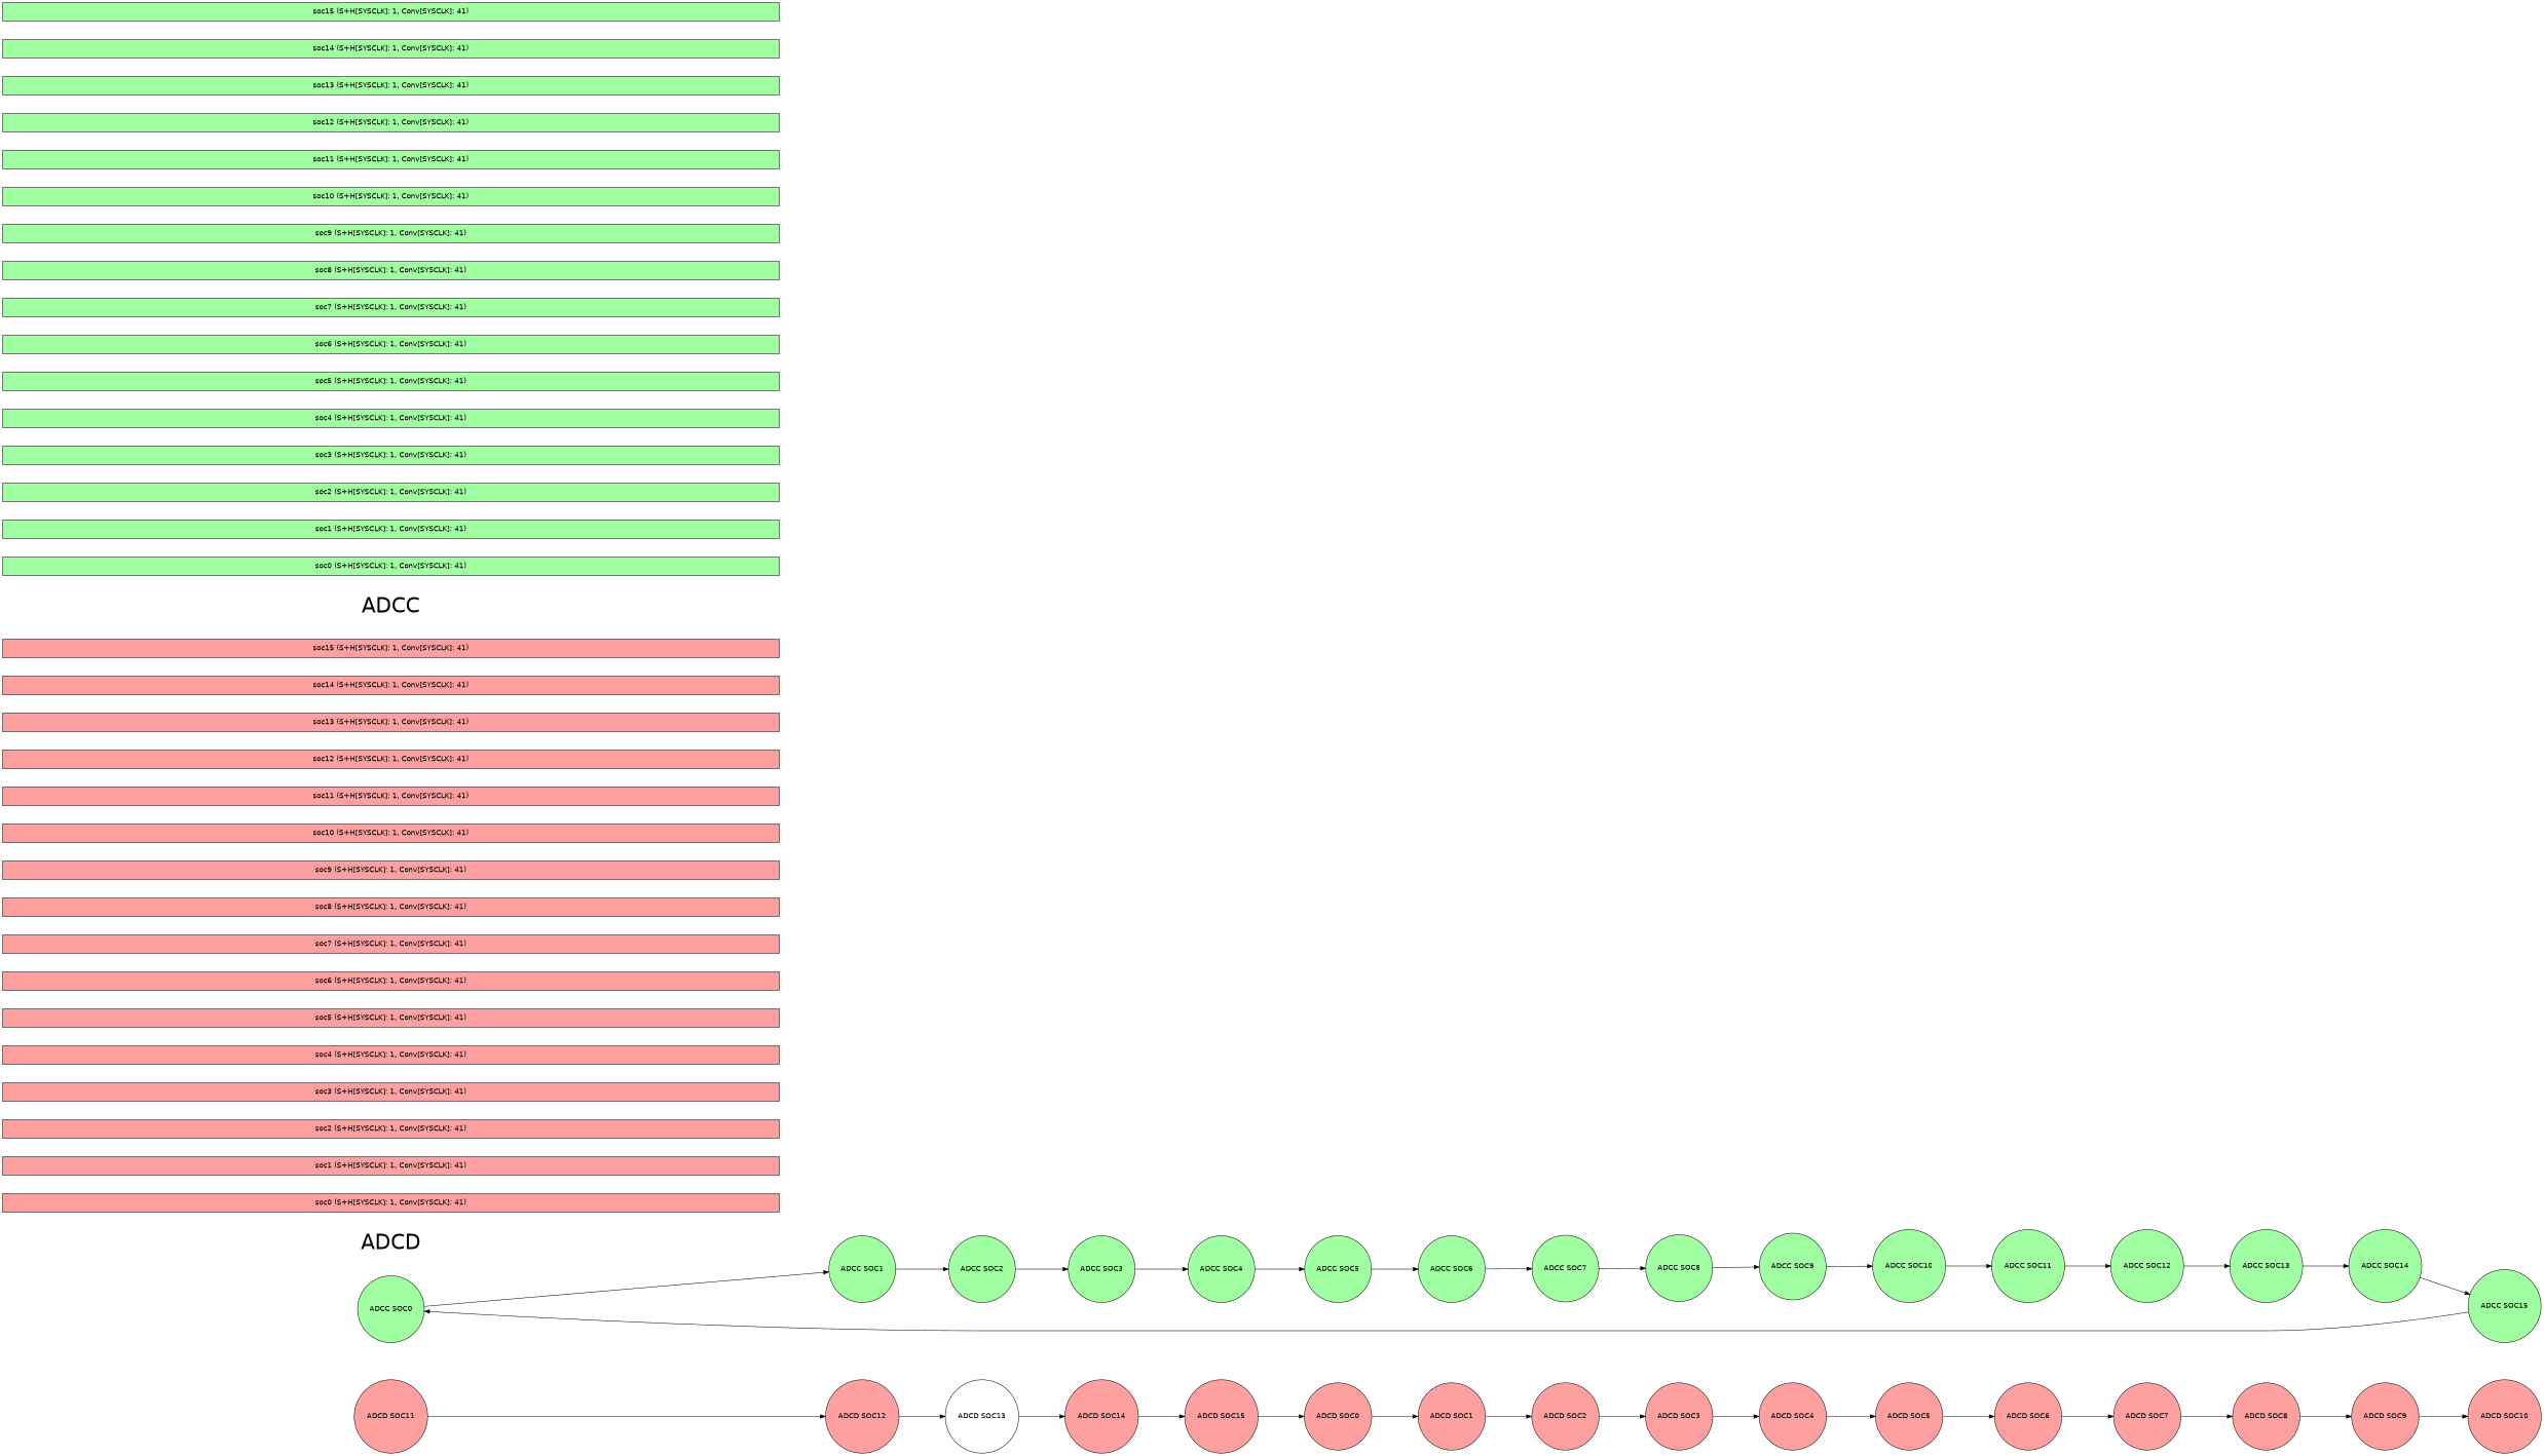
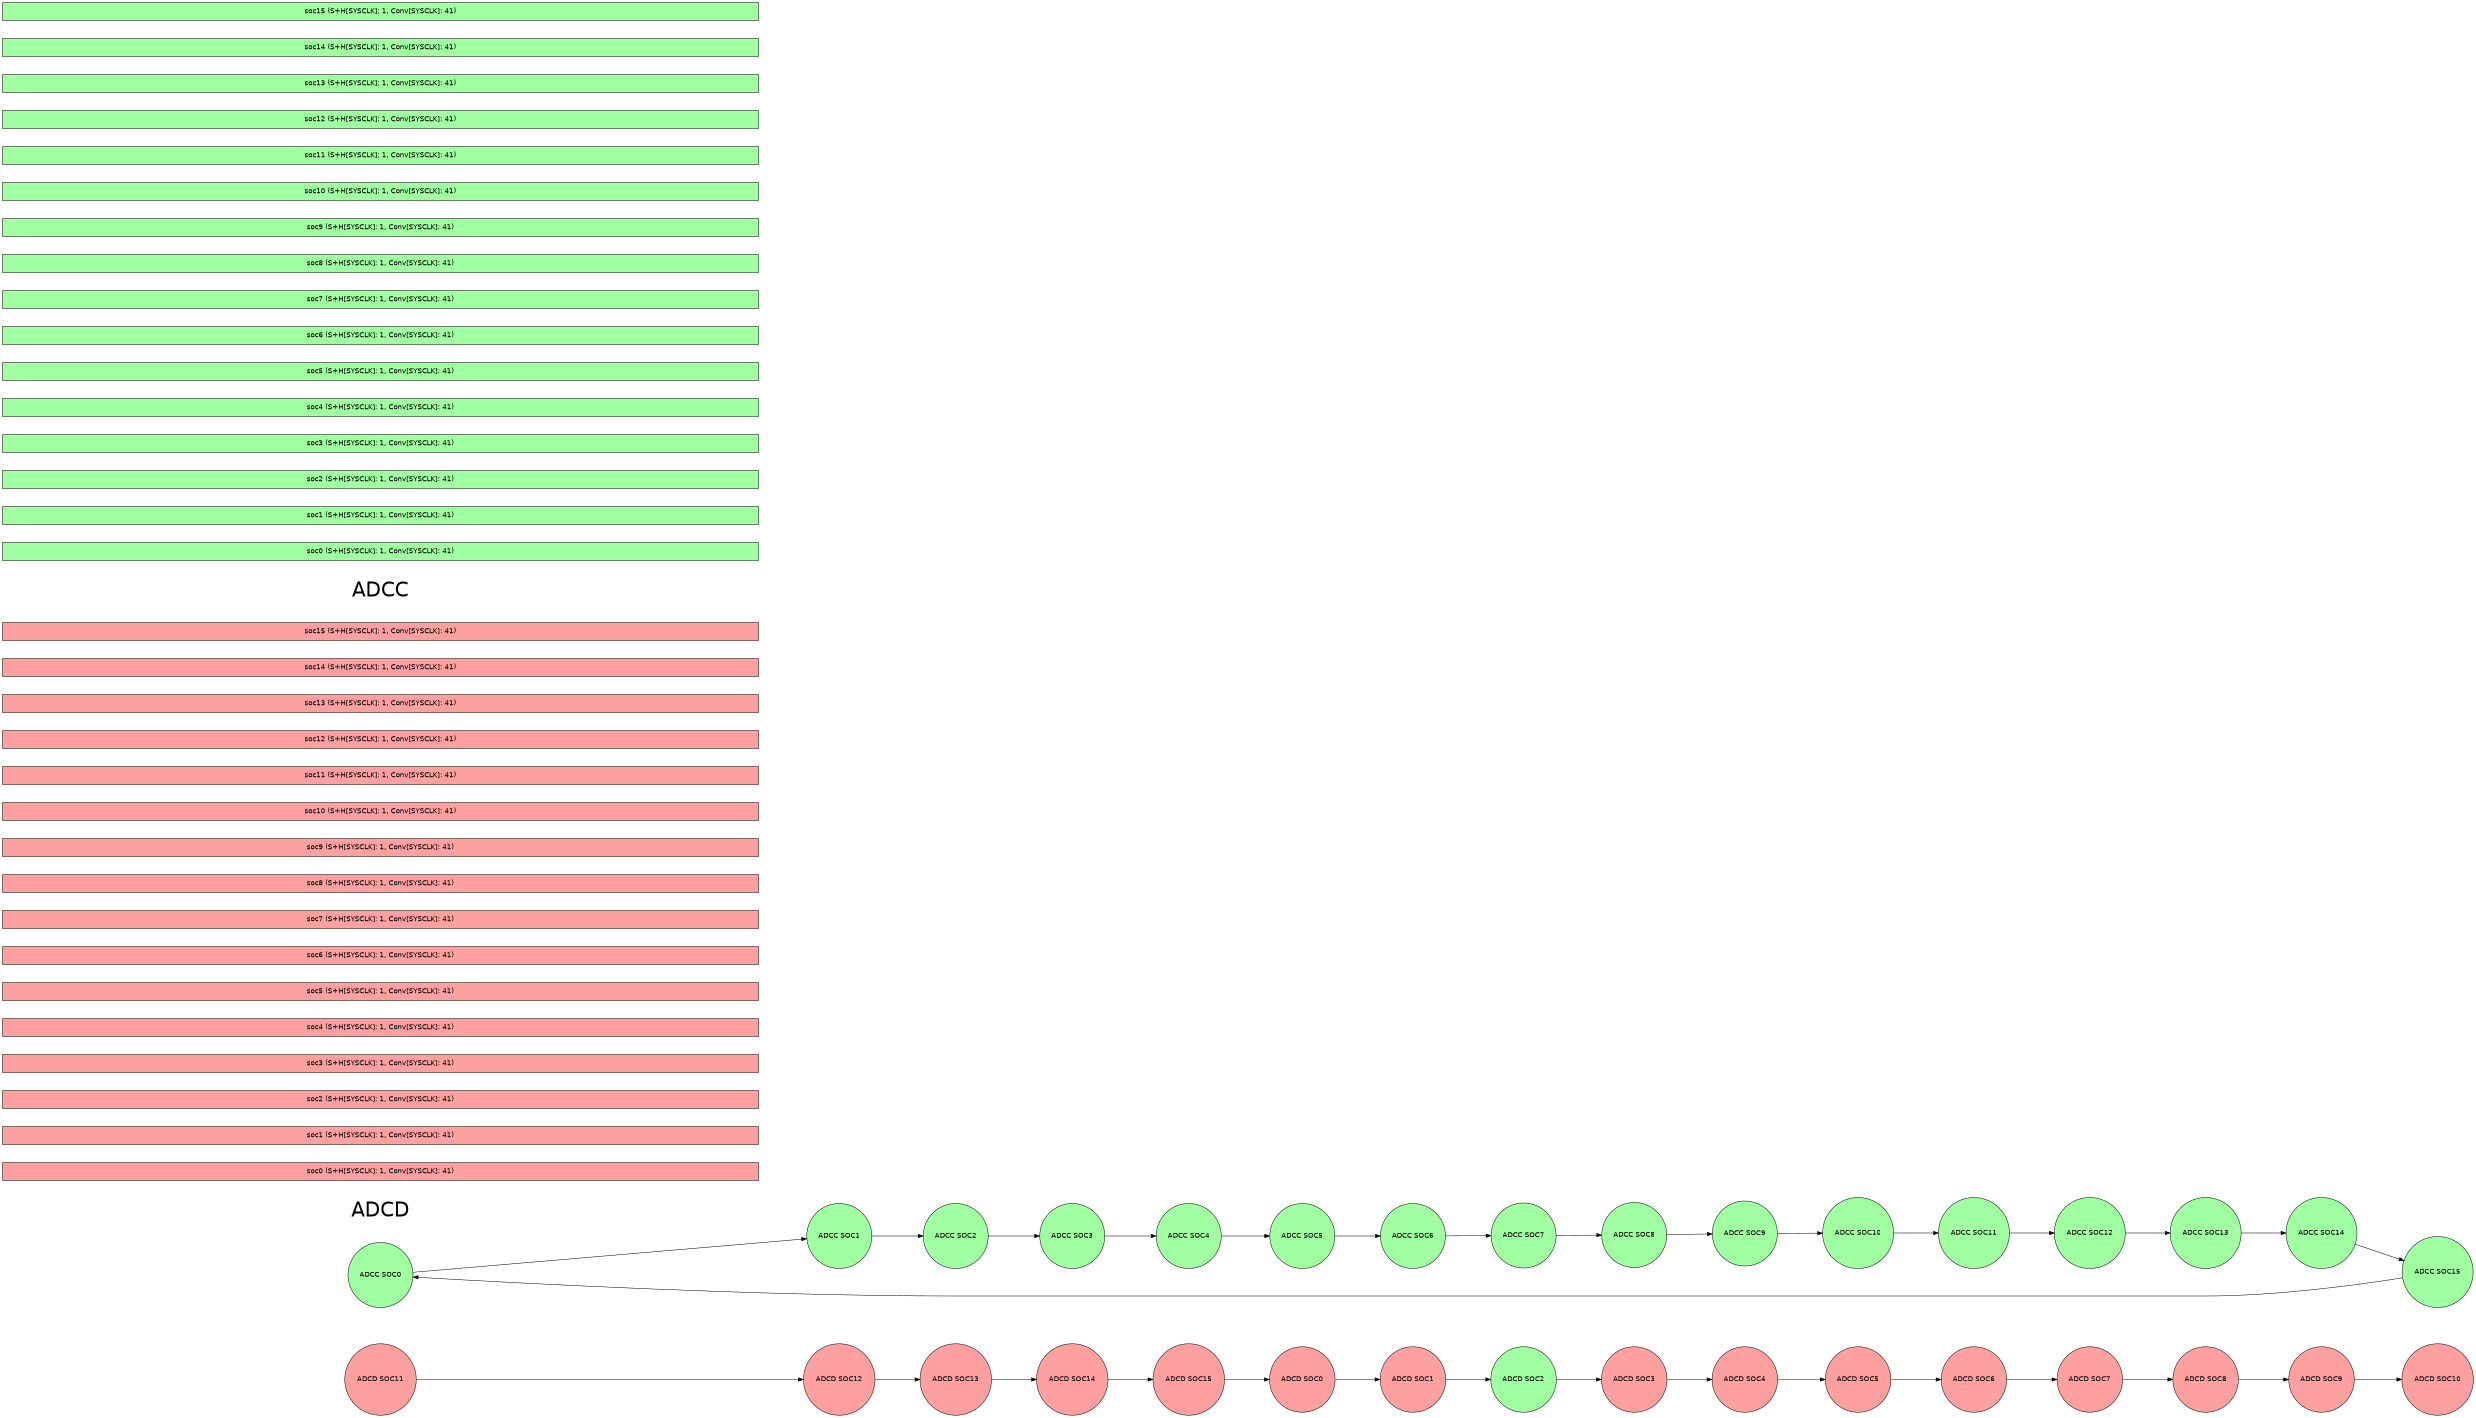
  digraph {
    fontname=helvetica
    mclimit=50
    nodesep=0.5
    rankdir=LR
    ranksep=1.25
    node [fillcolor="#FFA0A0" fontname=helvetica shape=rect style=filled]
    edge [fontname=helvetica]
    n1 [label="ADCD SOC0" shape=circle]
    n2 [label="ADCD SOC1" shape=circle]
-   n3 [label="ADCD SOC2" shape=circle]
+   n3 [fillcolor="#A0FFA0" label="ADCD SOC2" shape=circle]
    n4 [label="ADCD SOC3" shape=circle]
    n5 [label="ADCD SOC4" shape=circle]
    n6 [label="ADCD SOC5" shape=circle]
    n7 [label="ADCD SOC6" shape=circle]
    n8 [label="ADCD SOC7" shape=circle]
    n9 [label="ADCD SOC8" shape=circle]
    n10 [label="ADCD SOC9" shape=circle]
    n11 [label="ADCD SOC10" shape=circle]
    n12 [label="ADCD SOC11" shape=circle]
    n13 [label="ADCD SOC12" shape=circle]
-   n14 [fillcolor=white label="ADCD SOC13" shape=circle]
+   n14 [label="ADCD SOC13" shape=circle]
    n15 [label="ADCD SOC14" shape=circle]
    n16 [label="ADCD SOC15" shape=circle]
    n17 [fillcolor="#A0FFA0" label="ADCC SOC0" shape=circle]
    n18 [fillcolor="#A0FFA0" label="ADCC SOC1" shape=circle]
    n19 [fillcolor="#A0FFA0" label="ADCC SOC2" shape=circle]
    n20 [fillcolor="#A0FFA0" label="ADCC SOC3" shape=circle]
    n21 [fillcolor="#A0FFA0" label="ADCC SOC4" shape=circle]
    n22 [fillcolor="#A0FFA0" label="ADCC SOC5" shape=circle]
    n23 [fillcolor="#A0FFA0" label="ADCC SOC6" shape=circle]
    n24 [fillcolor="#A0FFA0" label="ADCC SOC7" shape=circle]
    n25 [fillcolor="#A0FFA0" label="ADCC SOC8" shape=circle]
    n26 [fillcolor="#A0FFA0" label="ADCC SOC9" shape=circle]
    n27 [fillcolor="#A0FFA0" label="ADCC SOC10" shape=circle]
    n28 [fillcolor="#A0FFA0" label="ADCC SOC11" shape=circle]
    n29 [fillcolor="#A0FFA0" label="ADCC SOC12" shape=circle]
    n30 [fillcolor="#A0FFA0" label="ADCC SOC13" shape=circle]
    n31 [fillcolor="#A0FFA0" label="ADCC SOC14" shape=circle]
    n32 [fillcolor="#A0FFA0" label="ADCC SOC15" shape=circle]
    n33 [color=white fillcolor=white fontsize=40 label=ADCD]
    n34 [label="soc0 (S+H[SYSCLK]: 1, Conv[SYSCLK]: 41)" width=21.000]
    n35 [label="soc1 (S+H[SYSCLK]: 1, Conv[SYSCLK]: 41)" width=21.000]
    n36 [label="soc2 (S+H[SYSCLK]: 1, Conv[SYSCLK]: 41)" width=21.000]
    n37 [label="soc3 (S+H[SYSCLK]: 1, Conv[SYSCLK]: 41)" width=21.000]
    n38 [label="soc4 (S+H[SYSCLK]: 1, Conv[SYSCLK]: 41)" width=21.000]
    n39 [label="soc5 (S+H[SYSCLK]: 1, Conv[SYSCLK]: 41)" width=21.000]
    n40 [label="soc6 (S+H[SYSCLK]: 1, Conv[SYSCLK]: 41)" width=21.000]
    n41 [label="soc7 (S+H[SYSCLK]: 1, Conv[SYSCLK]: 41)" width=21.000]
    n42 [label="soc8 (S+H[SYSCLK]: 1, Conv[SYSCLK]: 41)" width=21.000]
    n43 [label="soc9 (S+H[SYSCLK]: 1, Conv[SYSCLK]: 41)" width=21.000]
    n44 [label="soc10 (S+H[SYSCLK]: 1, Conv[SYSCLK]: 41)" width=21.000]
    n45 [label="soc11 (S+H[SYSCLK]: 1, Conv[SYSCLK]: 41)" width=21.000]
    n46 [label="soc12 (S+H[SYSCLK]: 1, Conv[SYSCLK]: 41)" width=21.000]
    n47 [label="soc13 (S+H[SYSCLK]: 1, Conv[SYSCLK]: 41)" width=21.000]
    n48 [label="soc14 (S+H[SYSCLK]: 1, Conv[SYSCLK]: 41)" width=21.000]
    n49 [label="soc15 (S+H[SYSCLK]: 1, Conv[SYSCLK]: 41)" width=21.000]
    n50 [color=white fillcolor=white fontsize=40 label=ADCC]
    n51 [fillcolor="#A0FFA0" label="soc0 (S+H[SYSCLK]: 1, Conv[SYSCLK]: 41)" width=21.000]
    n52 [fillcolor="#A0FFA0" label="soc1 (S+H[SYSCLK]: 1, Conv[SYSCLK]: 41)" width=21.000]
    n53 [fillcolor="#A0FFA0" label="soc2 (S+H[SYSCLK]: 1, Conv[SYSCLK]: 41)" width=21.000]
    n54 [fillcolor="#A0FFA0" label="soc3 (S+H[SYSCLK]: 1, Conv[SYSCLK]: 41)" width=21.000]
    n55 [fillcolor="#A0FFA0" label="soc4 (S+H[SYSCLK]: 1, Conv[SYSCLK]: 41)" width=21.000]
    n56 [fillcolor="#A0FFA0" label="soc5 (S+H[SYSCLK]: 1, Conv[SYSCLK]: 41)" width=21.000]
    n57 [fillcolor="#A0FFA0" label="soc6 (S+H[SYSCLK]: 1, Conv[SYSCLK]: 41)" width=21.000]
    n58 [fillcolor="#A0FFA0" label="soc7 (S+H[SYSCLK]: 1, Conv[SYSCLK]: 41)" width=21.000]
    n59 [fillcolor="#A0FFA0" label="soc8 (S+H[SYSCLK]: 1, Conv[SYSCLK]: 41)" width=21.000]
    n60 [fillcolor="#A0FFA0" label="soc9 (S+H[SYSCLK]: 1, Conv[SYSCLK]: 41)" width=21.000]
    n61 [fillcolor="#A0FFA0" label="soc10 (S+H[SYSCLK]: 1, Conv[SYSCLK]: 41)" width=21.000]
    n62 [fillcolor="#A0FFA0" label="soc11 (S+H[SYSCLK]: 1, Conv[SYSCLK]: 41)" width=21.000]
    n63 [fillcolor="#A0FFA0" label="soc12 (S+H[SYSCLK]: 1, Conv[SYSCLK]: 41)" width=21.000]
    n64 [fillcolor="#A0FFA0" label="soc13 (S+H[SYSCLK]: 1, Conv[SYSCLK]: 41)" width=21.000]
    n65 [fillcolor="#A0FFA0" label="soc14 (S+H[SYSCLK]: 1, Conv[SYSCLK]: 41)" width=21.000]
    n66 [fillcolor="#A0FFA0" label="soc15 (S+H[SYSCLK]: 1, Conv[SYSCLK]: 41)" width=21.000]
    n1 -> n2
    n2 -> n3
    n3 -> n4
    n4 -> n5
    n5 -> n6
    n6 -> n7
    n7 -> n8
    n8 -> n9
    n9 -> n10
    n10 -> n11
    n12 -> n13
    n13 -> n14
    n14 -> n15
    n15 -> n16
    n16 -> n1
    n17 -> n18
    n18 -> n19
    n19 -> n20
    n20 -> n21
    n21 -> n22
    n22 -> n23
    n23 -> n24
    n24 -> n25
    n25 -> n26
    n26 -> n27
    n27 -> n28
    n28 -> n29
    n29 -> n30
    n30 -> n31
    n31 -> n32
    n32 -> n17
  }
